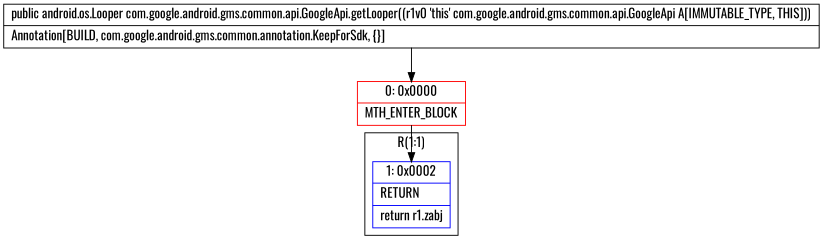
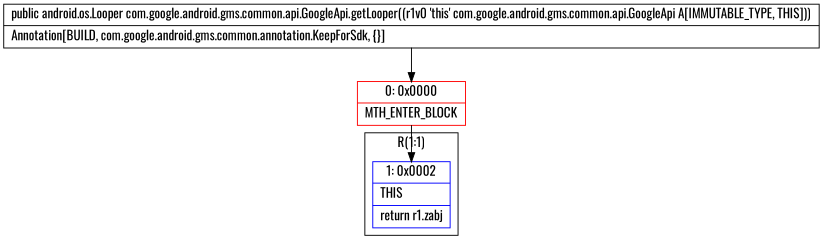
  digraph {
    fontname=Oswald
    node [shape=record fontname=Oswald]
    edge [fontname=Oswald]
-   n1 [color=blue label="{1\:\ 0x0002|RETURN\l|return r1.zabj\l}"]
+   n1 [color=blue label="{1\:\ 0x0002|THIS\l|return r1.zabj\l}"]
    n2 [color=red label="{0\:\ 0x0000|MTH_ENTER_BLOCK\l}"]
    n3 [label="{public android.os.Looper com.google.android.gms.common.api.GoogleApi.getLooper((r1v0 'this' com.google.android.gms.common.api.GoogleApi A[IMMUTABLE_TYPE, THIS]))  | Annotation[BUILD, com.google.android.gms.common.annotation.KeepForSdk, \{\}]\l}"]
    subgraph cluster_1 {
      label="R(1:1)"
      n1
    }
    n2 -> n1
    n3 -> n2
  }
